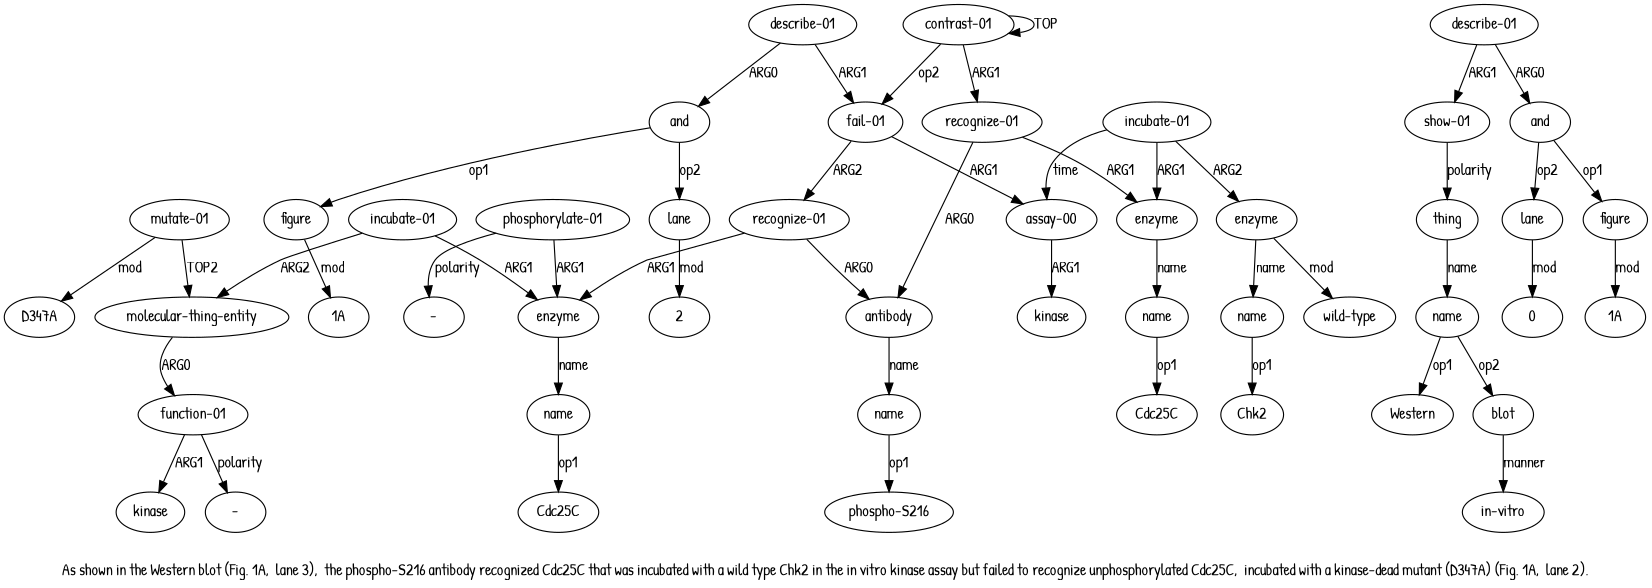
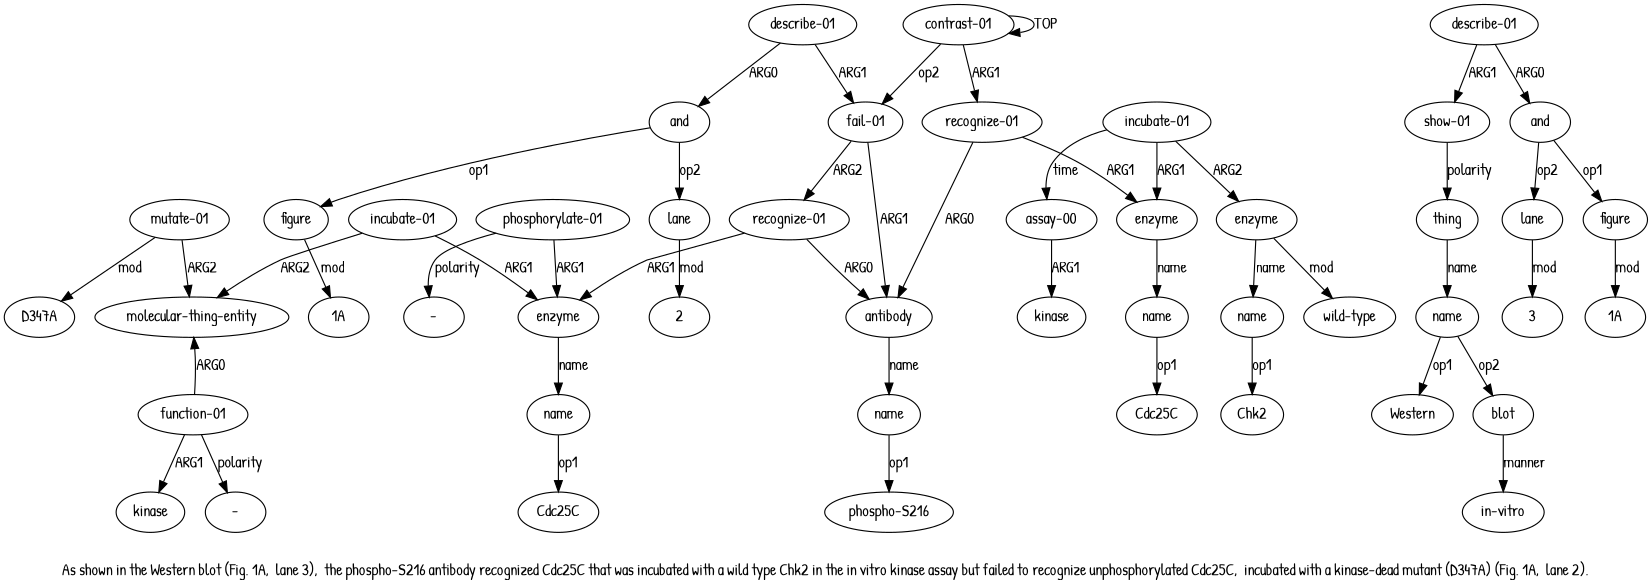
  digraph {
    fontname="Patrick Hand"
    label="As shown in the Western blot (Fig. 1A,  lane 3),  the phospho-S216 antibody recognized Cdc25C that was incubated with a wild type Chk2 in the in vitro kinase assay but failed to recognize unphosphorylated Cdc25C,  incubated with a kinase-dead mutant (D347A) (Fig. 1A,  lane 2)."
    node [color=black fontname="Patrick Hand" gold_ind=-1 gold_label=name test_ind=-1 test_label=name]
    edge [color=black fontname="Patrick Hand" gold_label=ARG1 test_label=ARG1]
    n1 [gold_ind=20 gold_label="mutate-01" label="mutate-01" test_ind=20 test_label="mutate-01"]
    n2 [gold_label=D347A label=D347A test_label=D347A]
    n3 [gold_ind=19 gold_label="molecular-physical-entity" label="molecular-thing-entity" test_ind=19 test_label="molecular-physical-entity"]
    n4 [gold_ind=21 gold_label="function-01" label="function-01" test_ind=21 test_label="function-01"]
    n5 [gold_ind=22 gold_label=kinase label=kinase test_ind=22 test_label=kinase]
    n6 [gold_label="-" label="-" test_label="-"]
    n7 [gold_ind=23 gold_label="describe-01" label="describe-01" test_ind=23 test_label="describe-01"]
    n8 [gold_ind=24 gold_label=and label=and test_ind=24 test_label=and]
    n9 [gold_ind=13 gold_label="fail-01" label="fail-01" test_ind=13 test_label="fail-01"]
    n10 [gold_ind=25 gold_label=figure label=figure test_ind=25 test_label=figure]
    n11 [gold_ind=26 gold_label=lane label=lane test_ind=26 test_label=lane]
    n12 [gold_ind=14 gold_label="recognize-01" label="recognize-01" test_ind=14 test_label="recognize-01"]
    n13 [gold_ind=2 gold_label=antibody label=antibody test_ind=2 test_label=antibody]
    n14 [gold_label="1A" label="1A" test_label="1A"]
    n15 [gold_label=2 label=2 test_label=2]
    n16 [gold_ind=15 gold_label=enzyme label=enzyme test_ind=15 test_label=enzyme]
    n17 [gold_ind=3 label=name test_ind=3]
    n18 [gold_ind=27 gold_label="show-01" label="show-01" test_ind=27 test_label="show-01"]
    n19 [gold_ind=28 gold_label=thing label=thing test_ind=28 test_label=thing]
    n20 [gold_ind=29 label=name test_ind=29]
    n21 [gold_ind=0 gold_label="contrast-01" label="contrast-01" test_ind=0 test_label="contrast-01"]
    n22 [gold_ind=1 gold_label="recognize-01" label="recognize-01" test_ind=1 test_label="recognize-01"]
    n23 [gold_label=Western label=Western test_label=Western]
    n24 [gold_label=blot label=blot test_label=blot]
    n25 [gold_ind=4 gold_label=enzyme label=enzyme test_ind=4 test_label=enzyme]
    n26 [gold_ind=12 gold_label="in-vitro" label="in-vitro" test_ind=12 test_label="in-vitro"]
    n27 [gold_ind=31 gold_label=and label=and test_ind=31 test_label=and]
    n28 [gold_ind=33 gold_label=lane label=lane test_ind=33 test_label=lane]
    n29 [gold_ind=32 gold_label=figure label=figure test_ind=32 test_label=figure]
-   n30 [gold_label=3 label=0 test_label=3]
+   n30 [gold_label=3 label=3 test_label=3]
    n31 [gold_label="1A" label="1A" test_label="1A"]
    n32 [gold_ind=30 gold_label="describe-01" label="describe-01" test_ind=30 test_label="describe-01"]
    n33 [gold_label=Chk2 label=Chk2 test_label=Chk2]
    n34 [gold_label=Cdc25C label=Cdc25C test_label=Cdc25C]
    n35 [gold_label="phospho-S216" label="phospho-S216" test_label="phospho-S216"]
    n36 [gold_label=Cdc25C label=Cdc25C test_label=Cdc25C]
    n37 [gold_ind=16 label=name test_ind=16]
    n38 [gold_ind=17 gold_label="phosphorylate-01" label="phosphorylate-01" test_ind=17 test_label="phosphorylate-01"]
    n39 [gold_label="-" label="-" test_label="-"]
    n40 [gold_ind=11 gold_label=kinase label=kinase test_ind=11 test_label=kinase]
    n41 [gold_ind=10 gold_label="assay-00" label="assay-00" test_ind=10 test_label="assay-00"]
    n42 [gold_ind=18 gold_label="incubate-01" label="incubate-01" test_ind=18 test_label="incubate-01"]
    n43 [gold_ind=5 label=name test_ind=5]
    n44 [gold_ind=7 gold_label=enzyme label=enzyme test_ind=7 test_label=enzyme]
    n45 [gold_ind=9 gold_label="wild-type" label="wild-type" test_ind=9 test_label="wild-type"]
    n46 [gold_ind=8 label=name test_ind=8]
    n47 [gold_ind=6 gold_label="incubate-01" label="incubate-01" test_ind=6 test_label="incubate-01"]
    n1 -> n2 [gold_label=value label=mod test_label=value]
-   n1 -> n3 [gold_label=ARG2 label=TOP2 test_label=ARG2]
-   n3 -> n4 [gold_label=ARG0 label=ARG0 test_label=ARG0]
+   n1 -> n3 [gold_label=ARG2 label=ARG2 test_label=ARG2]
+   n4 -> n3 [gold_label=ARG0 label=ARG0 test_label=ARG0]
    n4 -> n5 [label=ARG1]
    n4 -> n6 [gold_label=polarity label=polarity test_label=polarity]
    n7 -> n8 [gold_label=ARG0 label=ARG0 test_label=ARG0]
    n7 -> n9 [label=ARG1]
    n8 -> n10 [gold_label=op1 label=op1 test_label=op1]
    n8 -> n11 [gold_label=op2 label=op2 test_label=op2]
    n9 -> n12 [gold_label=ARG2 label=ARG2 test_label=ARG2]
-   n9 -> n41 [label=ARG1]
+   n9 -> n13 [label=ARG1]
    n10 -> n14 [gold_label=mod label=mod test_label=mod]
    n11 -> n15 [gold_label=mod label=mod test_label=mod]
    n12 -> n13 [gold_label=ARG0 label=ARG0 test_label=ARG0]
    n12 -> n16 [label=ARG1]
    n13 -> n17 [gold_label=name label=name test_label=name]
    n16 -> n37 [gold_label=name label=name test_label=name]
    n17 -> n35 [gold_label=op1 label=op1 test_label=op1]
    n18 -> n19 [gold_label=location label=polarity test_label=location]
    n19 -> n20 [gold_label=name label=name test_label=name]
    n20 -> n23 [gold_label=op1 label=op1 test_label=op1]
    n20 -> n24 [gold_label=op2 label=op2 test_label=op2]
    n21 -> n9 [gold_label=ARG2 label=op2 test_label=ARG2]
    n21 -> n21 [gold_label=TOP label=TOP test_label=TOP]
    n21 -> n22 [label=ARG1]
    n22 -> n13 [gold_label=ARG0 label=ARG0 test_label=ARG0]
    n22 -> n25 [label=ARG1]
    n24 -> n26 [gold_label=manner label=manner test_label=manner]
    n25 -> n43 [gold_label=name label=name test_label=name]
    n27 -> n28 [gold_label=op2 label=op2 test_label=op2]
    n27 -> n29 [gold_label=op1 label=op1 test_label=op1]
    n28 -> n30 [gold_label=mod label=mod test_label=mod]
    n29 -> n31 [gold_label=mod label=mod test_label=mod]
    n32 -> n18 [label=ARG1]
    n32 -> n27 [gold_label=ARG0 label=ARG0 test_label=ARG0]
    n37 -> n34 [gold_label=op1 label=op1 test_label=op1]
    n38 -> n16 [label=ARG1]
    n38 -> n39 [gold_label=polarity label=polarity test_label=polarity]
    n41 -> n40 [label=ARG1]
    n42 -> n3 [gold_label=ARG2 label=ARG2 test_label=ARG2]
    n42 -> n16 [label=ARG1]
    n43 -> n36 [gold_label=op1 label=op1 test_label=op1]
    n44 -> n45 [gold_label=mod label=mod test_label=mod]
    n44 -> n46 [gold_label=name label=name test_label=name]
    n46 -> n33 [gold_label=op1 label=op1 test_label=op1]
    n47 -> n25 [label=ARG1]
    n47 -> n41 [gold_label=time label=time test_label=time]
    n47 -> n44 [gold_label=ARG2 label=ARG2 test_label=ARG2]
  }
